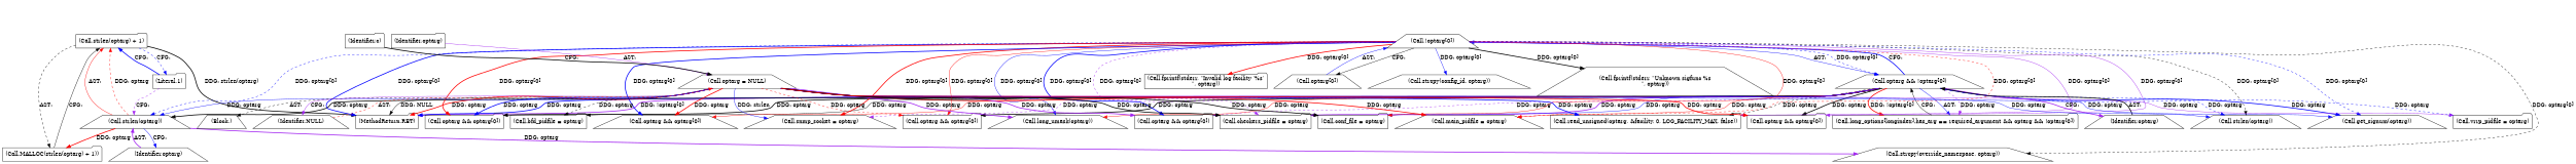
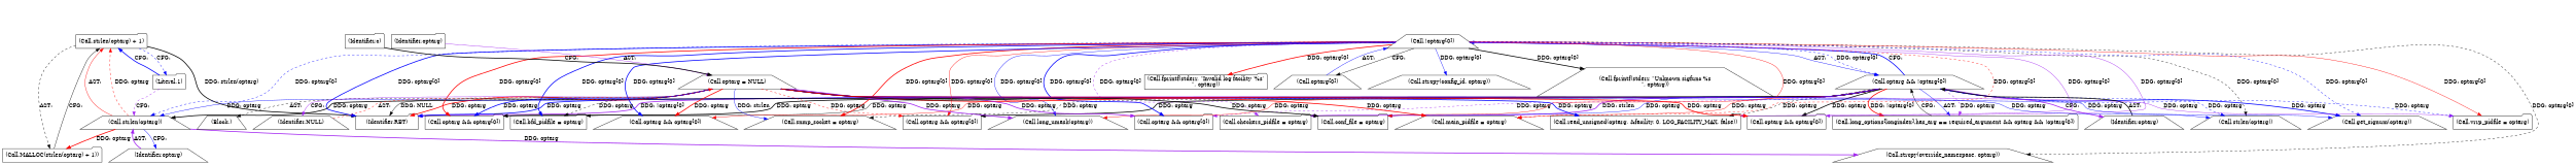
  digraph {
    node [shape=trapezium]
    edge [color=blue style=bold]
    n1 [label="(Call,strlen(optarg) + 1)" shape=folder]
    n2 [label="(Literal,1)" shape=folder]
    n3 [label="(Call,MALLOC(strlen(optarg) + 1))" shape=folder]
-   n4 [label="(MethodReturn,RET)" shape=folder]
+   n4 [label="(Identifier,RET)" shape=folder]
    n5 [label="(Call,strlen(optarg))"]
    n6 [label="(Call,strcpy(override_namespace, optarg))"]
    n7 [label="(Identifier,optarg)"]
    n8 [label="(Call,optarg && !optarg[0])"]
    n9 [label="(Call,!optarg[0])"]
    n10 [label="(Call,main_pidfile = optarg)"]
    n11 [label="(Call,vrrp_pidfile = optarg)" shape=folder]
    n12 [label="(Call,snmp_socket = optarg)"]
    n13 [label="(Call,long_options[longindex].has_arg == required_argument && optarg && !optarg[0])" shape=folder]
    n14 [label="(Call,optarg && optarg[0])" shape=folder]
    n15 [label="(Call,read_unsigned(optarg, &facility, 0, LOG_FACILITY_MAX, false))" shape=folder]
    n16 [label="(Call,strlen(optarg))"]
    n17 [label="(Call,optarg && optarg[0])" shape=folder]
    n18 [label="(Call,get_signum(optarg))"]
    n19 [label="(Call,bfd_pidfile = optarg)" shape=folder]
    n20 [label="(Call,optarg && optarg[0])"]
    n21 [label="(Identifier,optarg)"]
    n22 [label="(Call,optarg && optarg[0])" shape=folder]
    n23 [label="(Call,long_umask(optarg))"]
    n24 [label="(Call,checkers_pidfile = optarg)" shape=folder]
    n25 [label="(Call,conf_file = optarg)" shape=folder]
    n26 [label="(Call,optarg && optarg[0])" shape=folder]
    n27 [label="(Call,fprintf(stderr, \"Invalid log facility '%s'\n\", optarg))" shape=folder]
    n28 [label="(Call,optarg[0])"]
    n29 [label="(Call,strcpy(config_id, optarg))"]
    n30 [label="(Call,fprintf(stderr, \"Unknown sigfunc %s\n\", optarg))"]
    n31 [label="(Call,optarg = NULL)"]
    n32 [label="(Block,)"]
    n33 [label="(Identifier,NULL)"]
    n34 [label="(Identifier,optarg)" shape=folder]
    n35 [label="(Identifier,c)" shape=folder]
    n1 -> n2 [label="CFG: " style=dashed]
    n1 -> n3 [color=black label="AST: " style=dashed]
    n1 -> n4 [color=black label="DDG: strlen(optarg)"]
    n2 -> n1 [label="CFG: "]
    n2 -> n5 [color=purple label="CFG: " style=dashed]
    n3 -> n1 [color=black label="CFG: " style=solid]
    n5 -> n1 [color=red label="AST: " style=solid]
    n5 -> n1 [color=red label="DDG: optarg" style=dashed]
    n5 -> n3 [color=red label="DDG: optarg"]
    n5 -> n6 [color=purple label="DDG: optarg"]
    n5 -> n7 [label="CFG: " style=solid]
    n7 -> n5 [color=purple label="AST: "]
    n8 -> n4 [color=purple label="DDG: !optarg[0]"]
    n8 -> n4 [label="DDG: optarg"]
    n8 -> n5 [color=black label="DDG: optarg"]
    n8 -> n9 [label="CFG: "]
    n8 -> n10 [color=red label="DDG: optarg" style=solid]
    n8 -> n11 [label="DDG: optarg" style=dashed]
-   n8 -> n12 [color=purple label="DDG: optarg" style=dashed]
+   n8 -> n12 [color=black label="DDG: optarg" style=dashed]
    n8 -> n13 [label="AST: " style=solid]
    n8 -> n13 [color=purple label="DDG: optarg" style=dashed]
    n8 -> n13 [color=red label="DDG: !optarg[0]"]
    n8 -> n14 [color=purple label="DDG: optarg" style=dashed]
    n8 -> n15 [color=black label="DDG: optarg" style=dashed]
    n8 -> n16 [label="DDG: optarg" style=dashed]
    n8 -> n17 [color=black label="DDG: optarg"]
    n8 -> n18 [label="DDG: optarg"]
    n8 -> n19 [color=black label="DDG: optarg" style=solid]
    n8 -> n20 [color=red label="DDG: optarg" style=solid]
    n8 -> n21 [color=purple label="CFG: "]
    n8 -> n22 [color=black label="DDG: optarg"]
    n8 -> n23 [color=red label="DDG: optarg" style=solid]
-   n8 -> n24 [color=purple label="DDG: optarg"]
+   n8 -> n24 [color=purple label="DDG: strlen"]
    n8 -> n25 [label="DDG: optarg" style=solid]
    n8 -> n26 [color=black label="DDG: optarg"]
    n9 -> n4 [label="DDG: optarg[0]"]
    n9 -> n5 [label="DDG: optarg[0]" style=dashed]
    n9 -> n6 [color=black label="DDG: optarg[0]" style=dashed]
    n9 -> n8 [label="AST: " style=solid]
    n9 -> n8 [label="DDG: optarg[0]" style=dashed]
    n9 -> n10 [color=red label="DDG: optarg[0]" style=dashed]
+   n9 -> n11 [color=red label="DDG: optarg[0]" style=solid]
    n9 -> n12 [color=red label="DDG: optarg[0]"]
    n9 -> n14 [label="DDG: optarg[0]"]
    n9 -> n15 [color=purple label="DDG: optarg[0]" style=solid]
    n9 -> n16 [color=black label="DDG: optarg[0]" style=dashed]
    n9 -> n17 [color=red label="DDG: optarg[0]"]
    n9 -> n18 [label="DDG: optarg[0]" style=dashed]
+   n9 -> n19 [label="DDG: optarg[0]"]
    n9 -> n20 [label="DDG: optarg[0]"]
    n9 -> n22 [color=red label="DDG: optarg[0]" style=solid]
    n9 -> n23 [label="DDG: optarg[0]" style=solid]
    n9 -> n24 [color=purple label="DDG: optarg[0]" style=dashed]
    n9 -> n25 [color=red label="DDG: optarg[0]" style=solid]
    n9 -> n26 [color=purple label="DDG: optarg[0]" style=solid]
    n9 -> n27 [color=red label="DDG: optarg[0]"]
    n9 -> n28 [color=black label="CFG: " style=solid]
    n9 -> n29 [label="DDG: optarg[0]" style=solid]
    n9 -> n30 [color=black label="DDG: optarg[0]"]
    n13 -> n8 [color=black label="CFG: " style=solid]
    n21 -> n8 [color=black label="AST: "]
    n28 -> n9 [label="AST: " style=solid]
    n31 -> n4 [color=red label="DDG: optarg"]
    n31 -> n4 [color=black label="DDG: NULL" style=solid]
    n31 -> n5 [label="DDG: optarg" style=solid]
    n31 -> n10 [color=red label="DDG: optarg"]
    n31 -> n11 [color=purple label="DDG: optarg" style=solid]
    n31 -> n12 [label="DDG: strlen" style=solid]
    n31 -> n14 [color=purple label="DDG: optarg"]
    n31 -> n15 [label="DDG: optarg"]
    n31 -> n16 [label="DDG: optarg" style=solid]
    n31 -> n17 [label="DDG: optarg"]
    n31 -> n18 [label="DDG: optarg" style=solid]
    n31 -> n19 [color=black label="DDG: optarg" style=dashed]
    n31 -> n20 [color=red label="DDG: optarg"]
    n31 -> n22 [color=red label="DDG: optarg" style=dashed]
    n31 -> n23 [color=purple label="DDG: optarg"]
-   n31 -> n24 [color=black label="DDG: optarg"]
    n31 -> n25 [color=black label="DDG: optarg"]
    n31 -> n26 [color=red label="DDG: optarg"]
    n31 -> n32 [color=black label="AST: " style=dashed]
    n31 -> n33 [color=purple label="CFG: " style=solid]
    n33 -> n31 [color=red label="AST: " style=dashed]
    n34 -> n31 [color=purple label="AST: " style=solid]
    n35 -> n31 [color=black label="CFG: "]
  }
